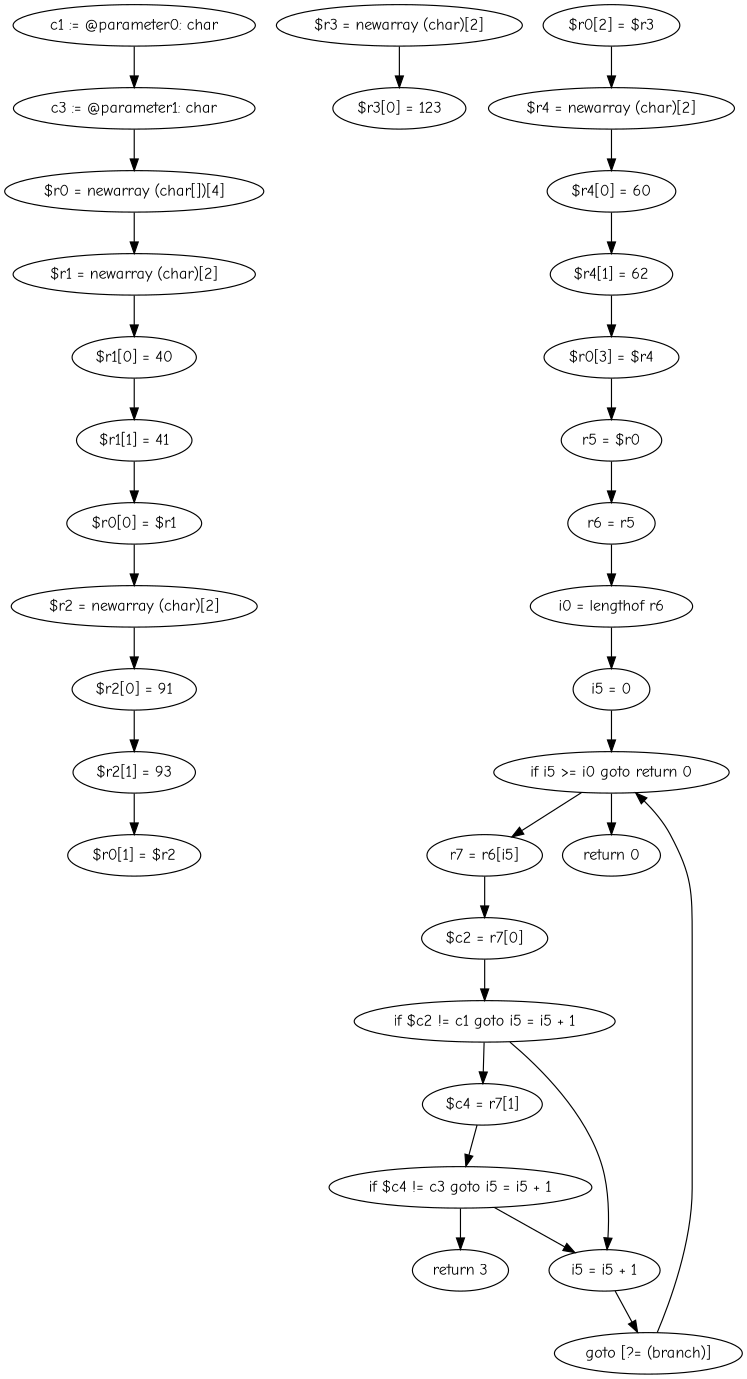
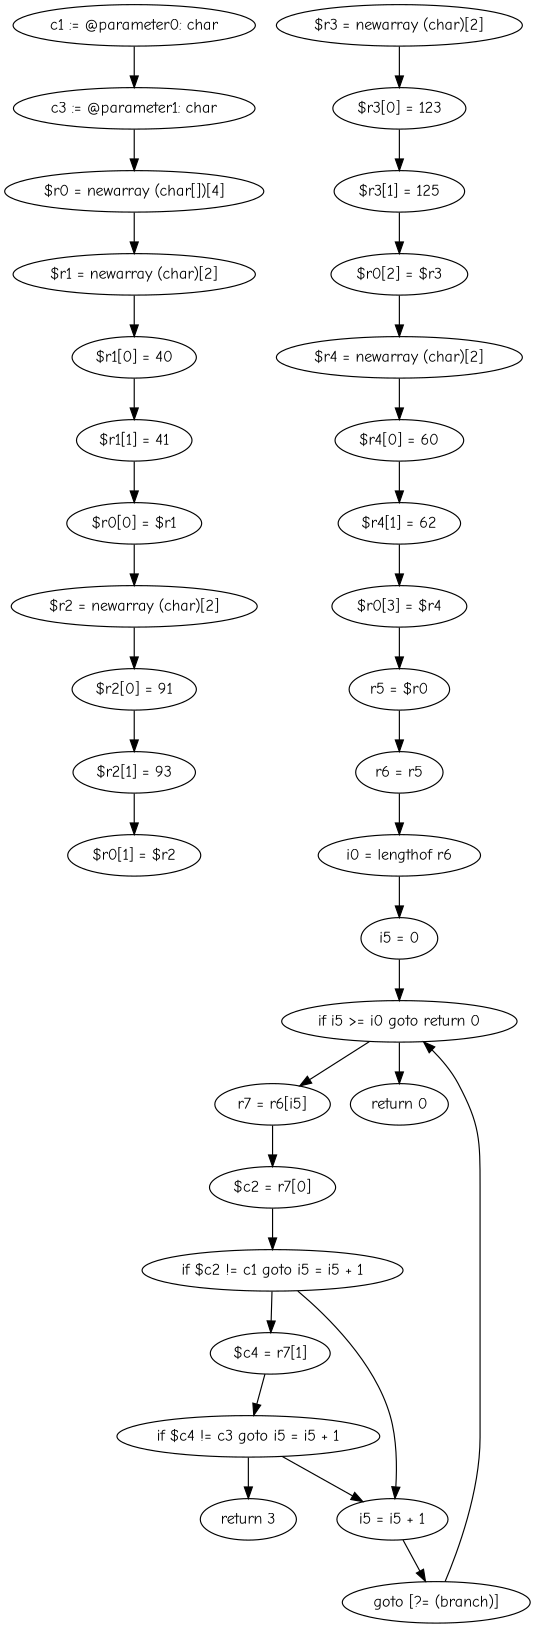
  digraph {
    fontname="Comic Neue"
    node [fontname="Comic Neue"]
    edge [fontname="Comic Neue"]
    "c1 := @parameter0: char"
    "c3 := @parameter1: char"
    "$r0 = newarray (char[])[4]"
    "$r1 = newarray (char)[2]"
    "$r1[0] = 40"
    "$r1[1] = 41"
    "$r0[0] = $r1"
    "$r2 = newarray (char)[2]"
    "$r2[0] = 91"
    "$r2[1] = 93"
    "$r0[1] = $r2"
    "$r3 = newarray (char)[2]"
    "$r3[0] = 123"
+   "$r3[1] = 125"
    "$r0[2] = $r3"
    "$r4 = newarray (char)[2]"
    "$r4[0] = 60"
    "$r4[1] = 62"
    "$r0[3] = $r4"
    "r5 = $r0"
    "r6 = r5"
    "i0 = lengthof r6"
    "i5 = 0"
    "if i5 >= i0 goto return 0"
    "r7 = r6[i5]"
    "return 0"
    "$c2 = r7[0]"
    "if $c2 != c1 goto i5 = i5 + 1"
    "$c4 = r7[1]"
    "i5 = i5 + 1"
    "if $c4 != c3 goto i5 = i5 + 1"
    "goto [?= (branch)]"
    n33 [label="return 3"]
    "c1 := @parameter0: char" -> "c3 := @parameter1: char"
    "c3 := @parameter1: char" -> "$r0 = newarray (char[])[4]"
    "$r0 = newarray (char[])[4]" -> "$r1 = newarray (char)[2]"
    "$r1 = newarray (char)[2]" -> "$r1[0] = 40"
    "$r1[0] = 40" -> "$r1[1] = 41"
    "$r1[1] = 41" -> "$r0[0] = $r1"
    "$r0[0] = $r1" -> "$r2 = newarray (char)[2]"
    "$r2 = newarray (char)[2]" -> "$r2[0] = 91"
    "$r2[0] = 91" -> "$r2[1] = 93"
    "$r2[1] = 93" -> "$r0[1] = $r2"
    "$r3 = newarray (char)[2]" -> "$r3[0] = 123"
+   "$r3[0] = 123" -> "$r3[1] = 125"
+   "$r3[1] = 125" -> "$r0[2] = $r3"
    "$r0[2] = $r3" -> "$r4 = newarray (char)[2]"
    "$r4 = newarray (char)[2]" -> "$r4[0] = 60"
    "$r4[0] = 60" -> "$r4[1] = 62"
    "$r4[1] = 62" -> "$r0[3] = $r4"
    "$r0[3] = $r4" -> "r5 = $r0"
    "r5 = $r0" -> "r6 = r5"
    "r6 = r5" -> "i0 = lengthof r6"
    "i0 = lengthof r6" -> "i5 = 0"
    "i5 = 0" -> "if i5 >= i0 goto return 0"
    "if i5 >= i0 goto return 0" -> "r7 = r6[i5]"
    "if i5 >= i0 goto return 0" -> "return 0"
    "r7 = r6[i5]" -> "$c2 = r7[0]"
    "$c2 = r7[0]" -> "if $c2 != c1 goto i5 = i5 + 1"
    "if $c2 != c1 goto i5 = i5 + 1" -> "$c4 = r7[1]"
    "if $c2 != c1 goto i5 = i5 + 1" -> "i5 = i5 + 1"
    "$c4 = r7[1]" -> "if $c4 != c3 goto i5 = i5 + 1"
    "i5 = i5 + 1" -> "goto [?= (branch)]"
    "if $c4 != c3 goto i5 = i5 + 1" -> "i5 = i5 + 1"
    "if $c4 != c3 goto i5 = i5 + 1" -> n33
    "goto [?= (branch)]" -> "if i5 >= i0 goto return 0"
  }
